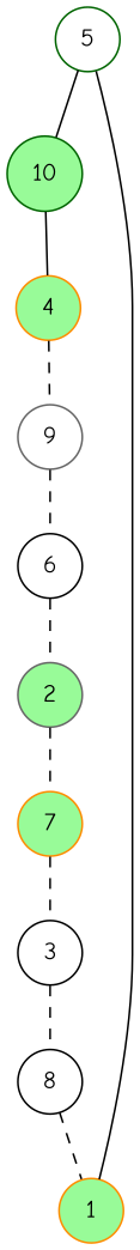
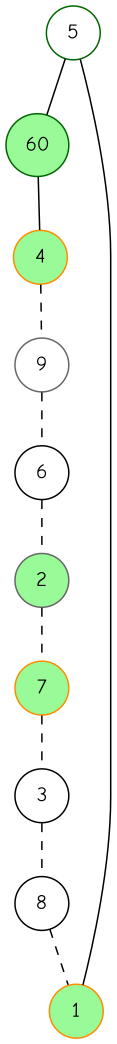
  graph {
    fontname="Comic Neue"
    node [color=darkorange fillcolor=white fontname="Comic Neue" shape=circle style=filled]
    edge [fontname="Comic Neue" style=dashed]
    5 [color=darkgreen]
    1 [fillcolor=palegreen]
-   10 [color=darkgreen fillcolor=palegreen]
+   10 [color=darkgreen fillcolor=palegreen label=60]
    2 [color=gray40 fillcolor=palegreen]
    7 [fillcolor=palegreen]
    3 [color=black]
    8 [color=black]
    9 [color=gray40]
    4 [fillcolor=palegreen]
    6 [color=black]
    5 -- 10 [style=solid]
    1 -- 5 [style=solid]
    10 -- 4 [style=solid]
    2 -- 7
    7 -- 3
    3 -- 8
    8 -- 1
    9 -- 6
    4 -- 9
    6 -- 2
  }
